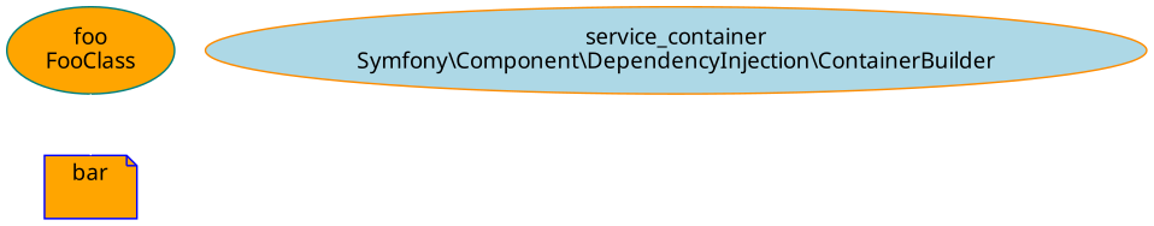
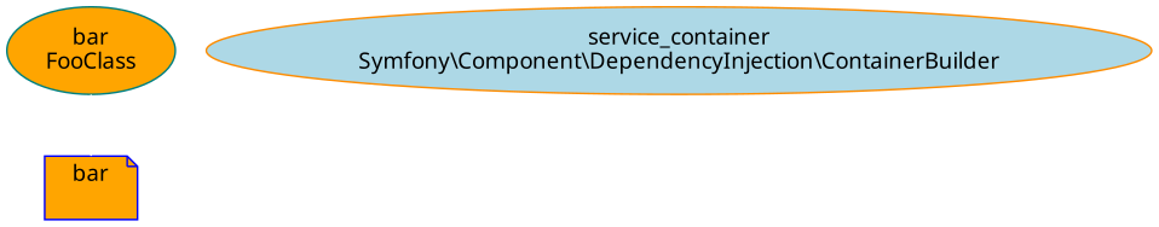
  digraph {
    node [fillcolor=orange fontname=Verdana fontsize=13 shape=ellipse style="empty,filled"]
-   n1 [label="foo\nFooClass\n" style=filled color=teal]
+   n1 [label="bar\nFooClass\n" style=filled color=teal]
    n2 [label="bar\n\n" shape=note color=blue]
    n3 [fillcolor=lightblue label="service_container\nSymfony\\Component\\DependencyInjection\\ContainerBuilder\n" color=darkorange]
    n1 -> n2 [arrowhead=closed arrowsize=1 color=white fontname=Verdana fontsize=12 style=filled]
  }
